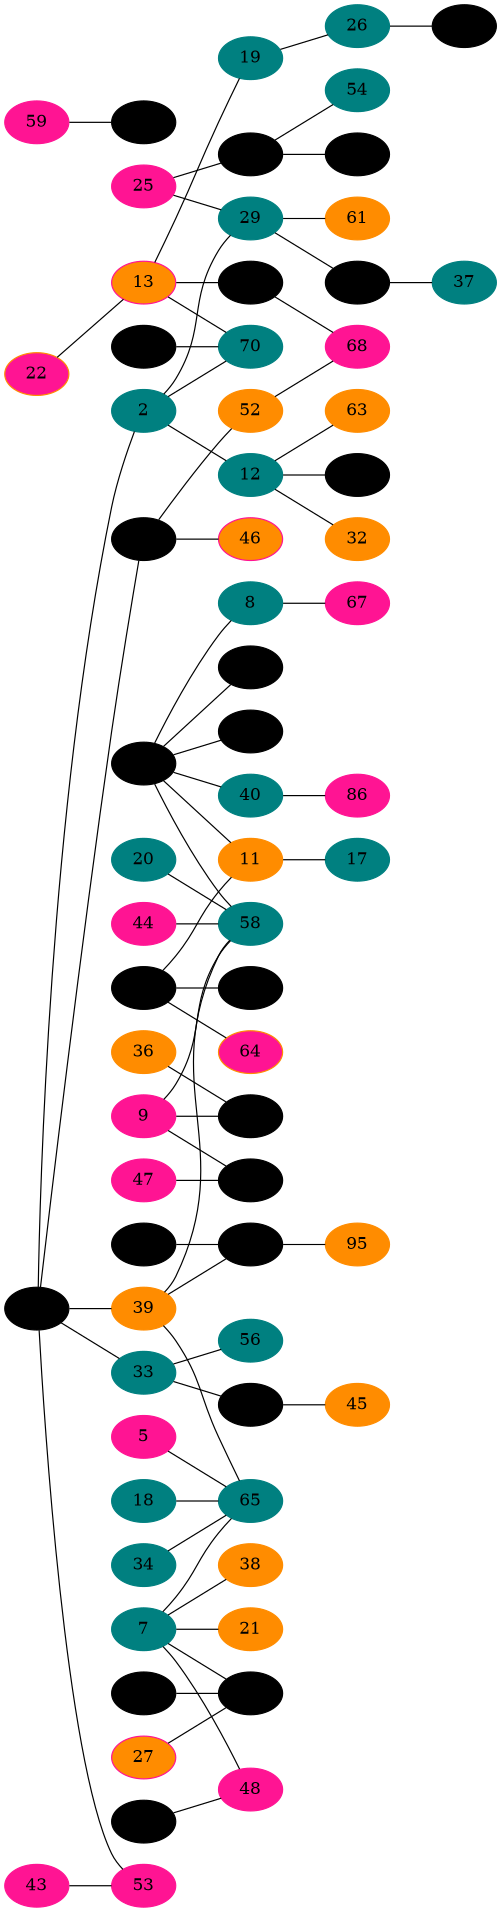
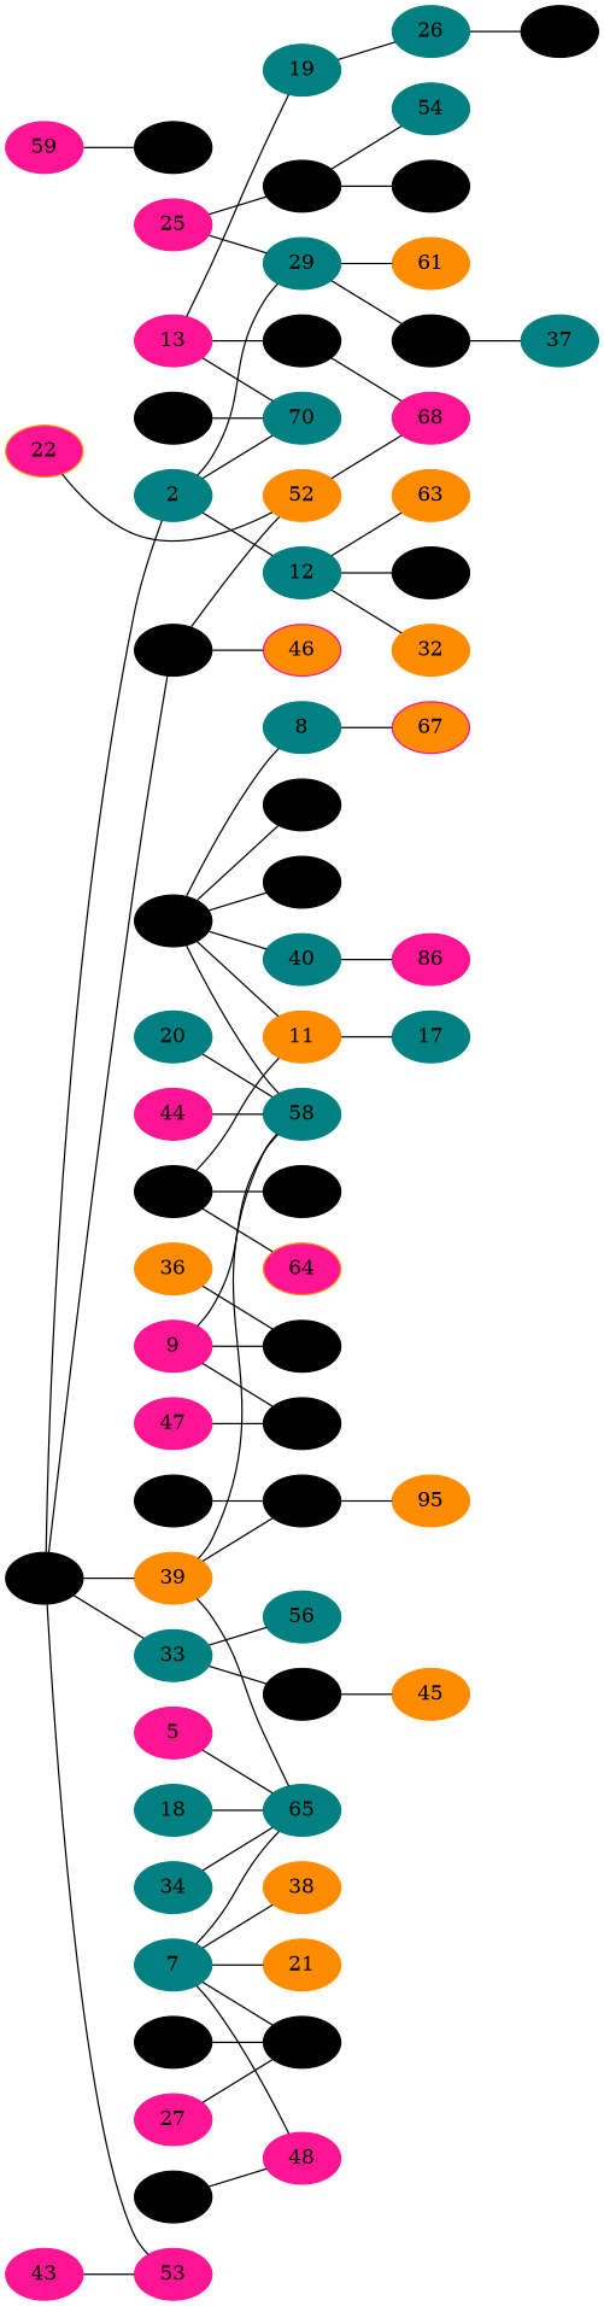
  graph {
    rankdir=LR
    node [color=black style=filled]
    edge [weight=1.0]
    2 [color=teal]
    1
    4
    33 [color=teal]
    39 [color=darkorange]
    53 [color=deeppink]
    12 [color=teal]
    29 [color=teal]
    70 [color=teal]
    46 [color=deeppink fillcolor=darkorange]
    52 [color=darkorange]
    41
    56 [color=teal]
    58 [color=teal]
    65 [color=teal]
    51
    14
    32 [color=darkorange]
    63 [color=darkorange]
    31
    61 [color=darkorange]
    8 [color=teal]
    3
    10
    11 [color=darkorange]
    28
    40 [color=teal]
-   67 [color=deeppink]
+   67 [color=deeppink fillcolor=darkorange]
    17 [color=teal]
    n30 [color=deeppink label=86]
    68 [color=deeppink]
    5 [color=deeppink]
    6
    60
    64 [color=darkorange fillcolor=deeppink]
    7 [color=teal]
    21 [color=darkorange]
    35
    38 [color=darkorange]
    48 [color=deeppink]
    9 [color=deeppink]
    49
    50
-   13 [color=deeppink fillcolor=darkorange]
+   13 [color=deeppink]
    19 [color=teal]
    23
    26 [color=teal]
    15
    n49 [color=darkorange label=95]
    16
    18 [color=teal]
    57
    20 [color=teal]
    22 [color=darkorange fillcolor=deeppink]
    24
    25 [color=deeppink]
    30
    42
    54 [color=teal]
-   27 [color=deeppink fillcolor=darkorange]
+   27 [color=deeppink]
    37 [color=teal]
    45 [color=darkorange]
    34 [color=teal]
    36 [color=darkorange]
    43 [color=deeppink]
    44 [color=deeppink]
    47 [color=deeppink]
    59 [color=deeppink]
    62
    69
    2 -- 12
    2 -- 29
    2 -- 70
    1 -- 2
    1 -- 4
    1 -- 33
    1 -- 39
    1 -- 53
    4 -- 46
    4 -- 52
    33 -- 41
    33 -- 56
    39 -- 58
    39 -- 65
    39 -- 51
    12 -- 14
    12 -- 32
    12 -- 63
    29 -- 31
    29 -- 61
    52 -- 68
    41 -- 45
    51 -- n49
    31 -- 37
    8 -- 67
    3 -- 58
    3 -- 8
    3 -- 10
    3 -- 11
    3 -- 28
    3 -- 40
    11 -- 17
    40 -- n30
    5 -- 65
    6 -- 11
    6 -- 60
    6 -- 64
    7 -- 65
    7 -- 21
    7 -- 35
    7 -- 38
    7 -- 48
    9 -- 58
    9 -- 49
    9 -- 50
    13 -- 70
    13 -- 19
    13 -- 23
    19 -- 26
    23 -- 68
    26 -- 57
    15 -- 51
    16 -- 48
    18 -- 65
    20 -- 58
-   22 -- 13
+   22 -- 52
    24 -- 35
    25 -- 29
    25 -- 30
    30 -- 42
    30 -- 54
    27 -- 35
    34 -- 65
    36 -- 49
    43 -- 53
    44 -- 58
    47 -- 50
    59 -- 62
    69 -- 70
  }
